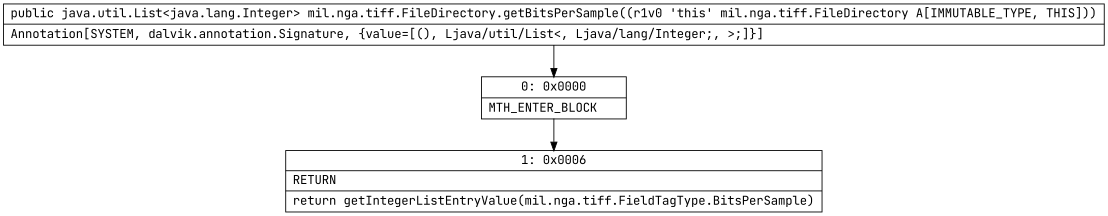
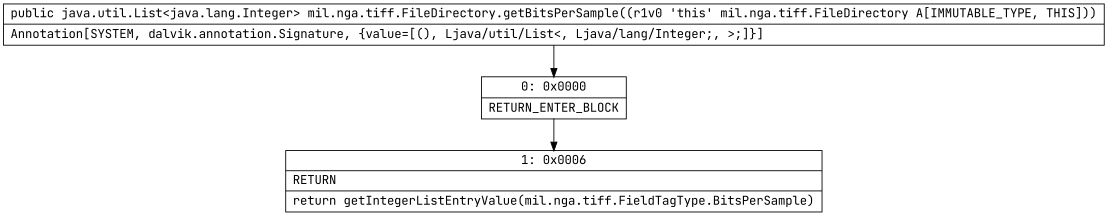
  digraph {
    fontname="JetBrains Mono"
    node [shape=record fontname="JetBrains Mono"]
    edge [fontname="JetBrains Mono"]
-   n1 [label="{0\:\ 0x0000|MTH_ENTER_BLOCK\l}"]
+   n1 [label="{0\:\ 0x0000|RETURN_ENTER_BLOCK\l}"]
    n2 [label="{1\:\ 0x0006|RETURN\l|return getIntegerListEntryValue(mil.nga.tiff.FieldTagType.BitsPerSample)\l}"]
    n3 [label="{public java.util.List\<java.lang.Integer\> mil.nga.tiff.FileDirectory.getBitsPerSample((r1v0 'this' mil.nga.tiff.FileDirectory A[IMMUTABLE_TYPE, THIS]))  | Annotation[SYSTEM, dalvik.annotation.Signature, \{value=[(), Ljava\/util\/List\<, Ljava\/lang\/Integer;, \>;]\}]\l}"]
    n1 -> n2
    n3 -> n1
  }
